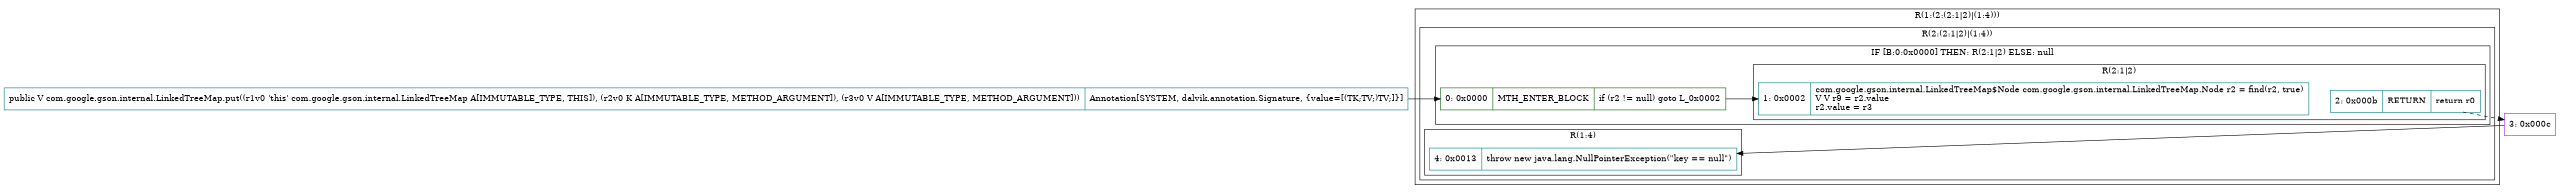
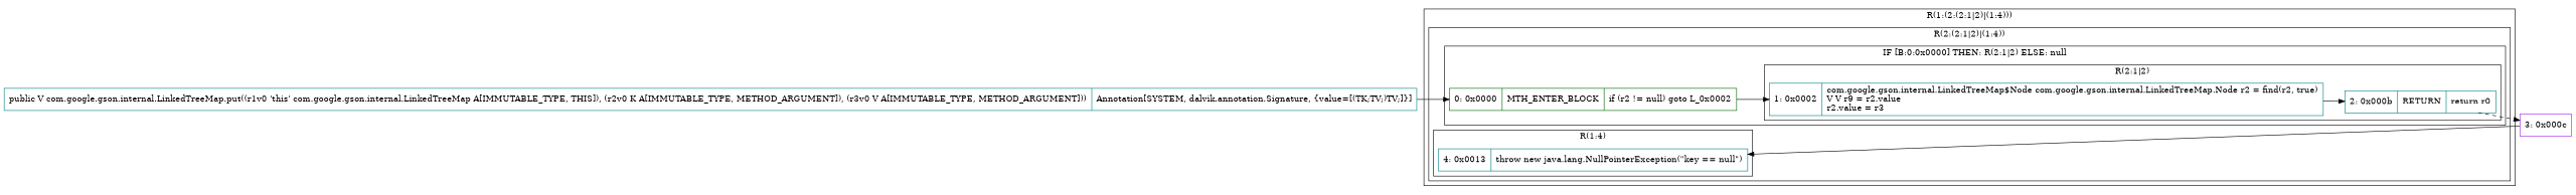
  digraph {
    rankdir=LR
    node [color=teal shape=record]
    n1 [label="{1\:\ 0x0002|com.google.gson.internal.LinkedTreeMap$Node com.google.gson.internal.LinkedTreeMap.Node r2 = find(r2, true)\lV V r9 = r2.value\lr2.value = r3\l}"]
    n2 [label="{2\:\ 0x000b|RETURN\l|return r0\l}"]
    n3 [color=darkgreen label="{0\:\ 0x0000|MTH_ENTER_BLOCK\l|if (r2 != null) goto L_0x0002\l}"]
    n4 [label="{4\:\ 0x0013|throw new java.lang.NullPointerException(\"key == null\")\l}"]
    n5 [color=purple label="{3\:\ 0x000c}"]
    n6 [label="{public V com.google.gson.internal.LinkedTreeMap.put((r1v0 'this' com.google.gson.internal.LinkedTreeMap A[IMMUTABLE_TYPE, THIS]), (r2v0 K A[IMMUTABLE_TYPE, METHOD_ARGUMENT]), (r3v0 V A[IMMUTABLE_TYPE, METHOD_ARGUMENT]))  | Annotation[SYSTEM, dalvik.annotation.Signature, \{value=[(TK;TV;)TV;]\}]\l}"]
    subgraph cluster_1 {
      label="R(1:(2:(2:1|2)|(1:4)))"
      subgraph cluster_2 {
        label="R(2:(2:1|2)|(1:4))"
        subgraph cluster_3 {
          label="IF [B:0:0x0000] THEN: R(2:1|2) ELSE: null"
          n3
          subgraph cluster_4 {
            label="R(2:1|2)"
            n1
            n2
          }
        }
        subgraph cluster_5 {
          label="R(1:4)"
          n4
        }
      }
    }
+   n1 -> n2
    n2 -> n5 [style=dashed]
    n3 -> n1
    n5 -> n4
    n6 -> n3
  }
